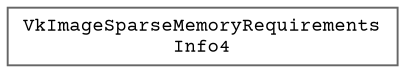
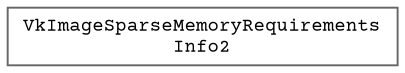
  digraph {
    rankdir=TB
    fontname="Courier Prime"
-   n1 [color=gray40 fillcolor=white fontname="Courier Prime" fontsize=10 height=0.2 label="VkImageSparseMemoryRequirements\lInfo4" shape=box style=filled width=0.4]
+   n1 [color=gray40 fillcolor=white fontname="Courier Prime" fontsize=10 height=0.2 label="VkImageSparseMemoryRequirements\lInfo2" shape=box style=filled width=0.4]
  }
